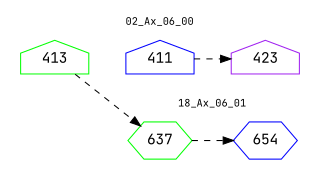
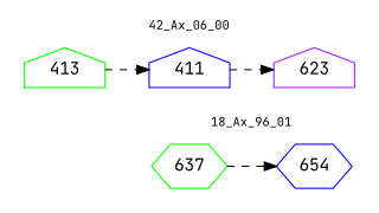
  digraph {
    fontname="JetBrains Mono"
    rankdir=LR
    node [color=green fontname="JetBrains Mono" shape=house]
    edge [color=black fontname="JetBrains Mono" style=dashed]
    n1 [label=637 shape=hexagon]
    n2 [color=blue label=654 shape=hexagon]
    n3 [label=413]
    n4 [color=blue label=411]
-   n5 [color=purple label=423]
+   n5 [color=purple label=623]
    subgraph cluster_1 {
      color=white
      fontsize=10
-     label="18_Ax_06_01"
+     label="18_Ax_96_01"
      n1
      n2
    }
    subgraph cluster_2 {
      color=white
      fontsize=10
-     label="02_Ax_06_00"
+     label="42_Ax_06_00"
      n3
      n4
      n5
    }
    n1 -> n2
-   n3 -> n1
+   n3 -> n4
    n4 -> n5
  }
